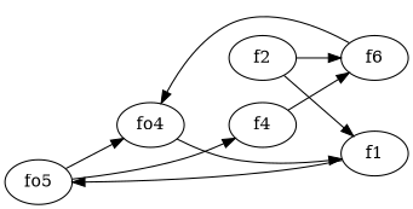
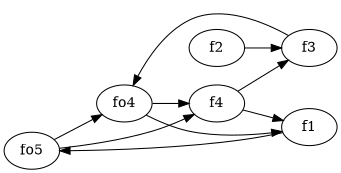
  strict digraph {
    rankdir=LR
    edge [weight=2]
    n1 [label=fo5]
    f1
-   f3 [label=f6]
+   f3
    fo4
    f4
    f2
    n1 -> fo4
    n1 -> f4
    f1 -> n1
    f3 -> fo4
    fo4 -> f1
+   fo4 -> f4
    f4 -> f3
-   f2 -> f1
+   f4 -> f1
    f2 -> f3
  }
